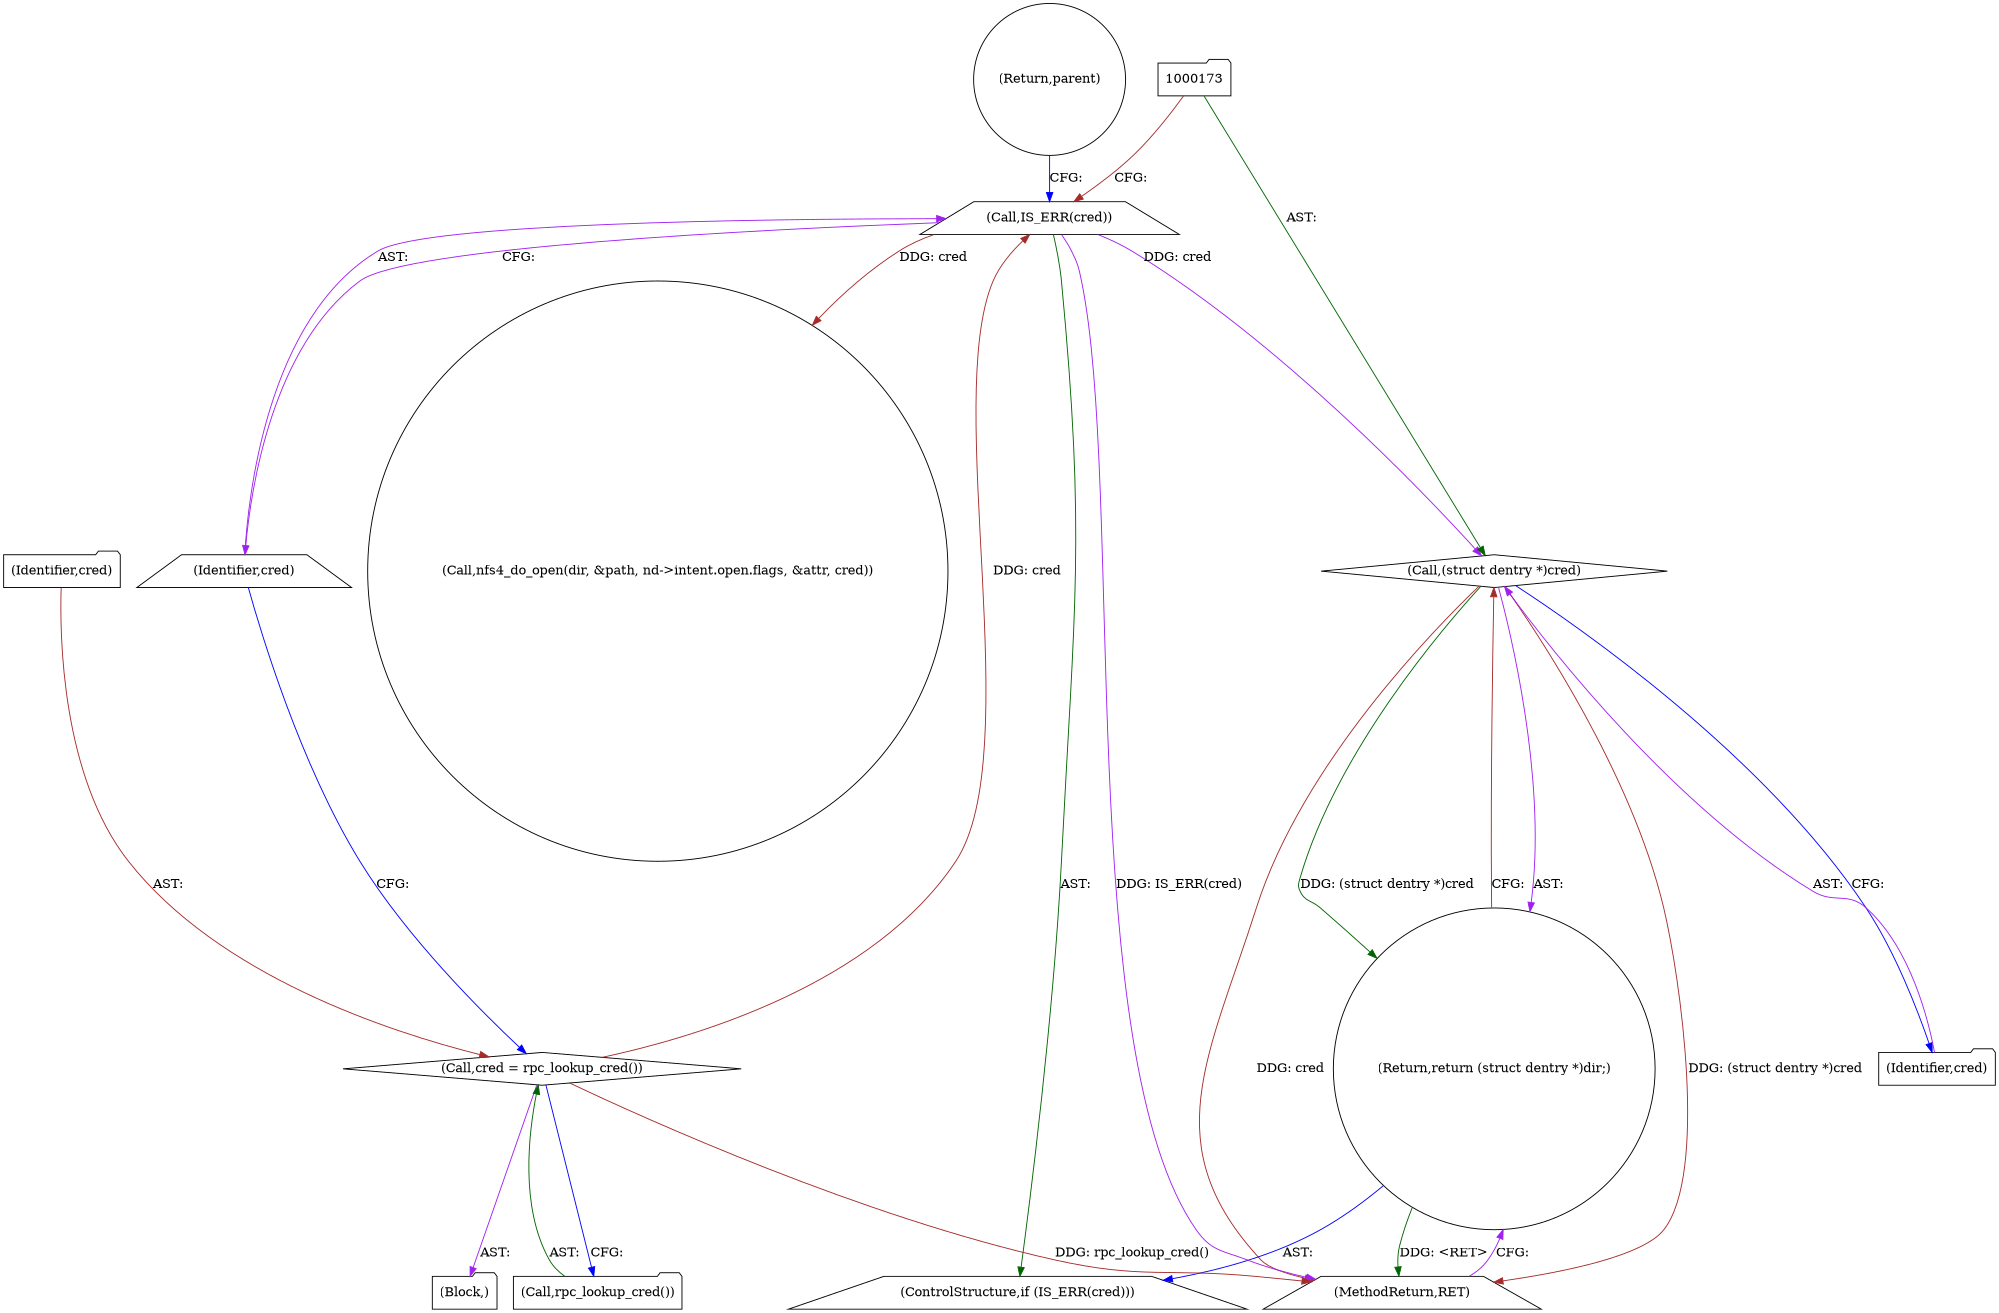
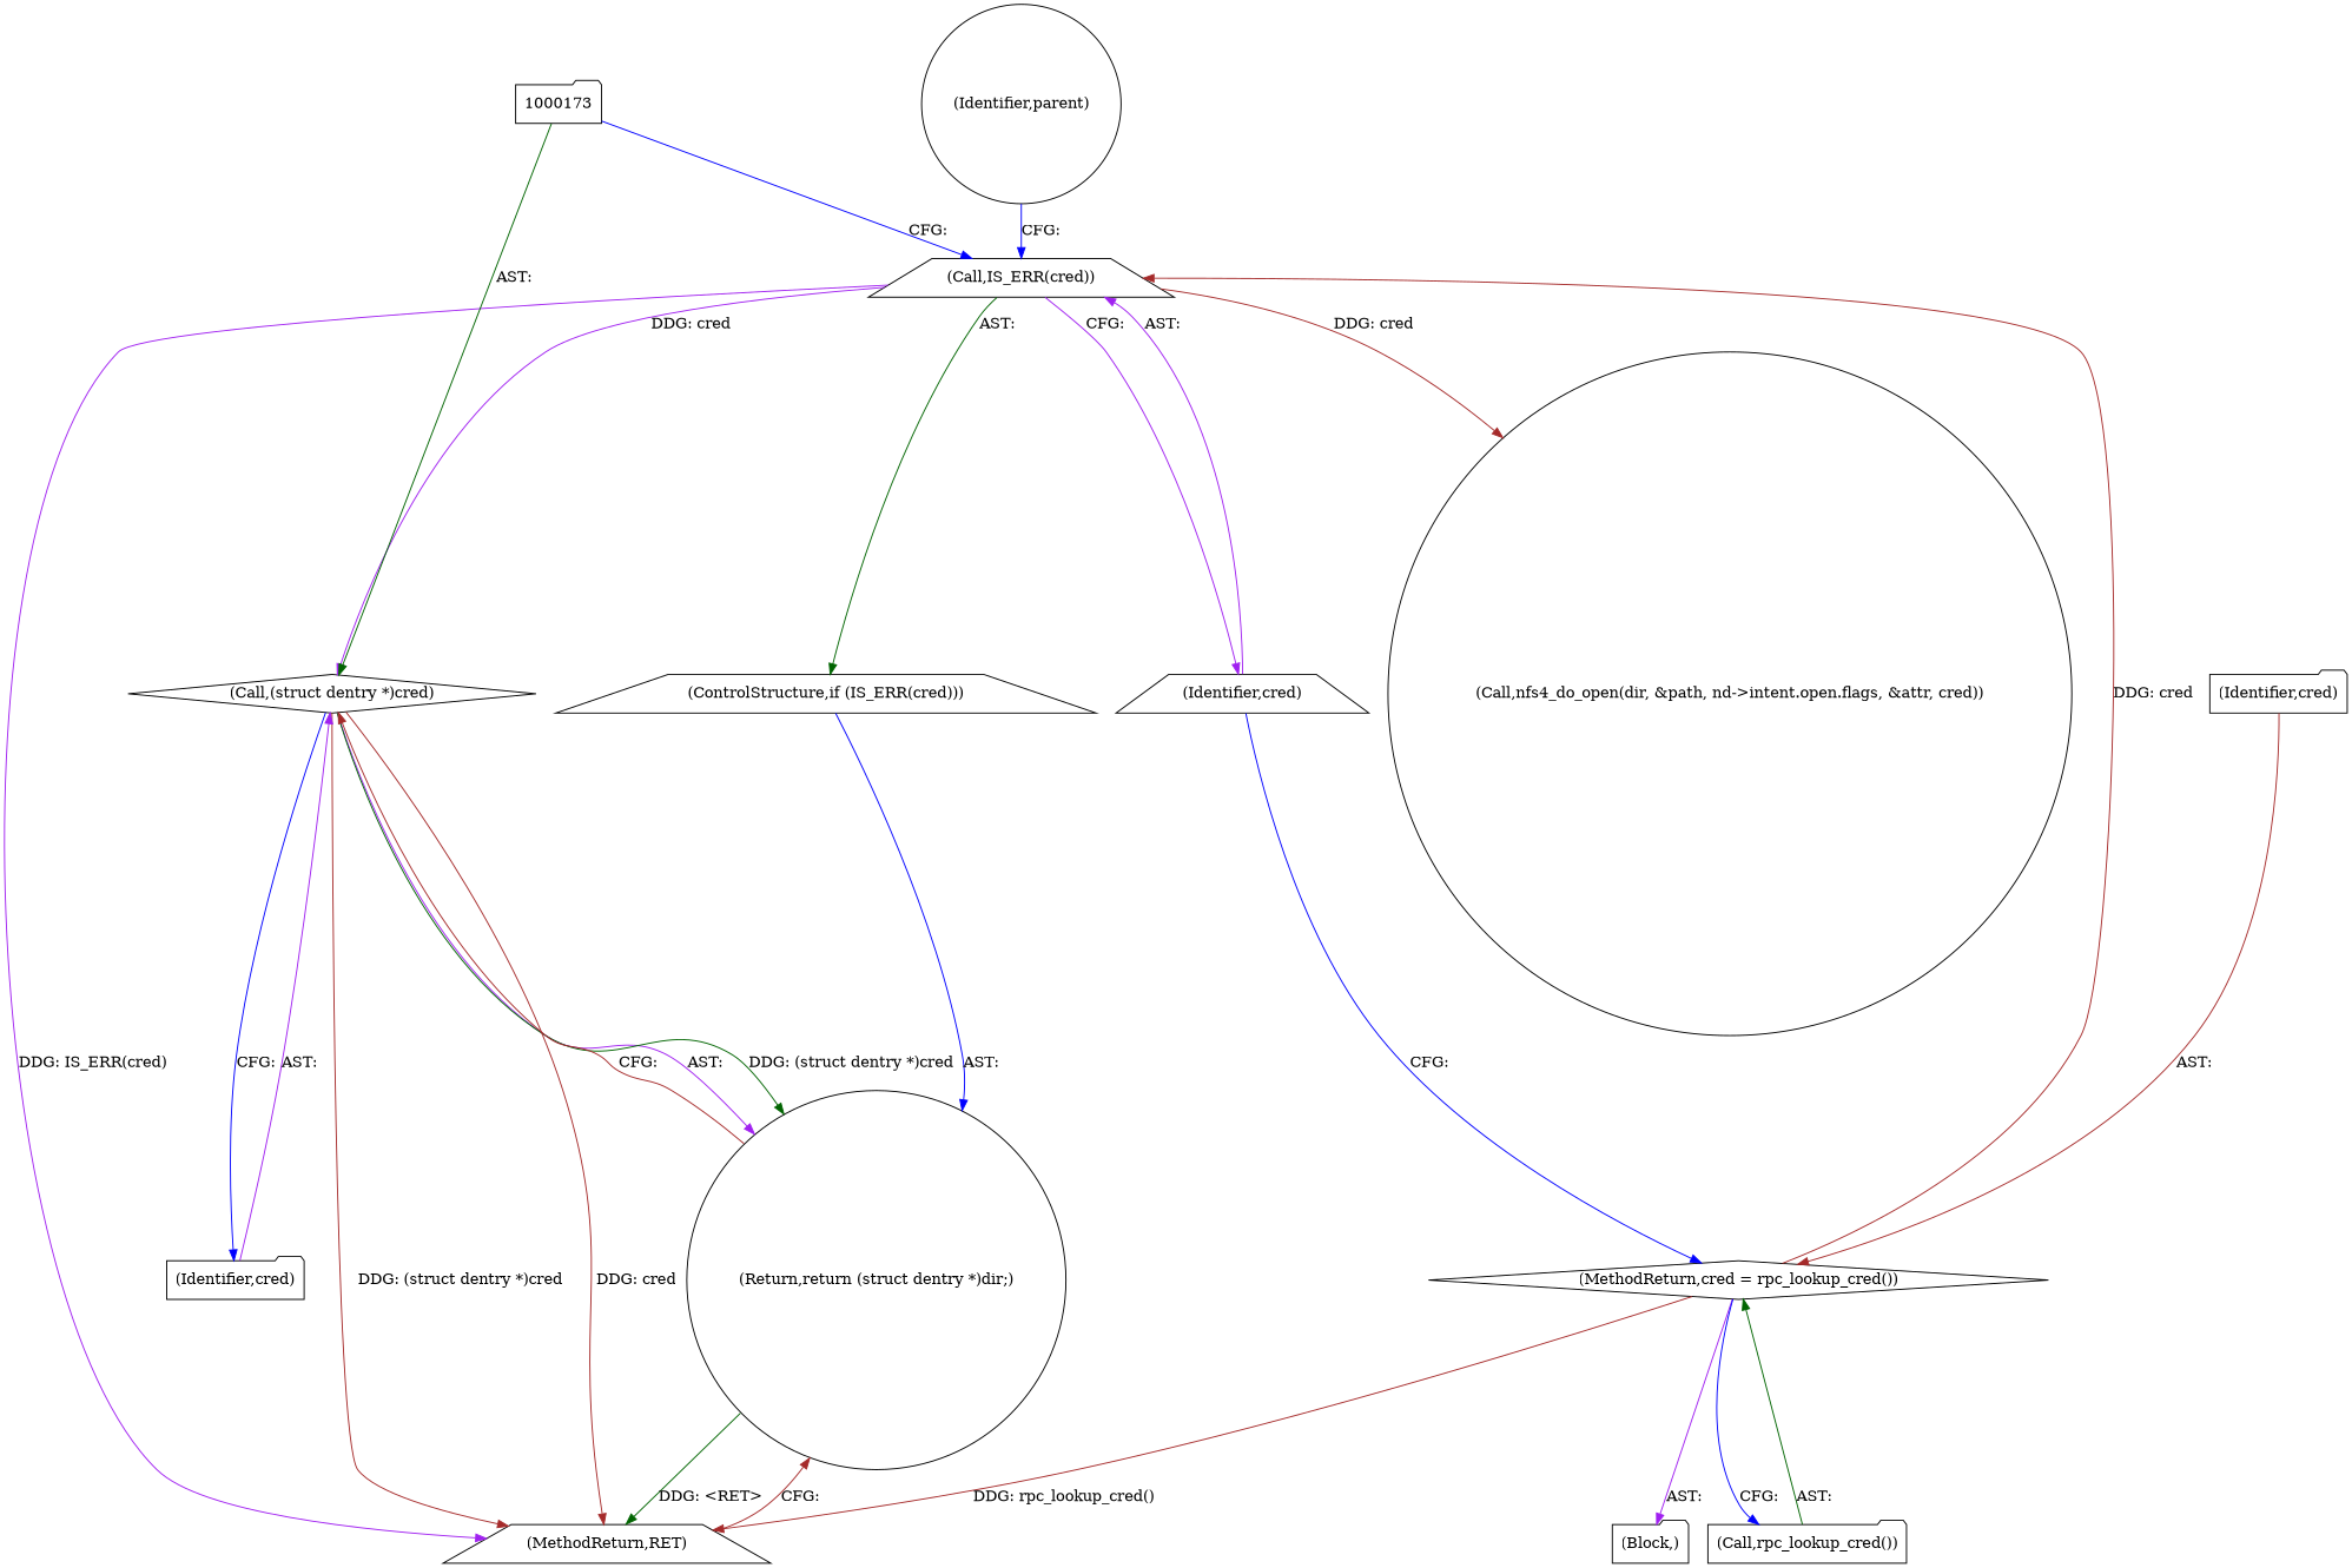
  digraph {
    node [shape=folder]
    edge [color=purple]
    n1 [label="(Call,(struct dentry *)cred)" shape=diamond]
    n2 [label="(Return,return (struct dentry *)dir;)" shape=circle]
    n3 [label="(MethodReturn,RET)" shape=trapezium]
    n4 [label="(Identifier,cred)"]
    n5 [label="(ControlStructure,if (IS_ERR(cred)))" shape=trapezium]
    n6 [label="(Call,IS_ERR(cred))" shape=trapezium]
    n7 [label="(Call,nfs4_do_open(dir, &path, nd->intent.open.flags, &attr, cred))" shape=circle]
    n8 [label="(Identifier,cred)" shape=trapezium]
-   n9 [label="(Call,cred = rpc_lookup_cred())" shape=diamond]
+   n9 [label="(MethodReturn,cred = rpc_lookup_cred())" shape=diamond]
    n10 [label="(Block,)"]
    n11 [label="(Call,rpc_lookup_cred())"]
-   n12 [label="(Return,parent)" shape=circle]
+   n12 [label="(Identifier,parent)" shape=circle]
    n13 [label="(Identifier,cred)"]
    1000173
    n1 -> n2 [label="AST: "]
    n1 -> n2 [color=darkgreen label="DDG: (struct dentry *)cred"]
    n1 -> n3 [color=brown label="DDG: (struct dentry *)cred"]
    n1 -> n3 [color=brown label="DDG: cred"]
    n1 -> n4 [color=blue label="CFG: "]
    n2 -> n1 [color=brown label="CFG: "]
    n2 -> n3 [color=darkgreen label="DDG: <RET>"]
-   n2 -> n5 [color=blue label="AST: "]
-   n3 -> n2 [label="CFG: "]
+   n5 -> n2 [color=blue label="AST: "]
+   n3 -> n2 [color=brown label="CFG: "]
    n4 -> n1 [label="AST: "]
    n6 -> n1 [label="DDG: cred"]
    n6 -> n3 [label="DDG: IS_ERR(cred)"]
    n6 -> n5 [color=darkgreen label="AST: "]
    n6 -> n7 [color=brown label="DDG: cred"]
    n6 -> n8 [label="CFG: "]
    n8 -> n6 [label="AST: "]
    n8 -> n9 [color=blue label="CFG: "]
    n9 -> n3 [color=brown label="DDG: rpc_lookup_cred()"]
    n9 -> n6 [color=brown label="DDG: cred"]
    n9 -> n10 [label="AST: "]
    n9 -> n11 [color=blue label="CFG: "]
    n11 -> n9 [color=darkgreen label="AST: "]
    n12 -> n6 [color=blue label="CFG: "]
    n13 -> n9 [color=brown label="AST: "]
    1000173 -> n1 [color=darkgreen label="AST: "]
-   1000173 -> n6 [color=brown label="CFG: "]
+   1000173 -> n6 [color=blue label="CFG: "]
  }
